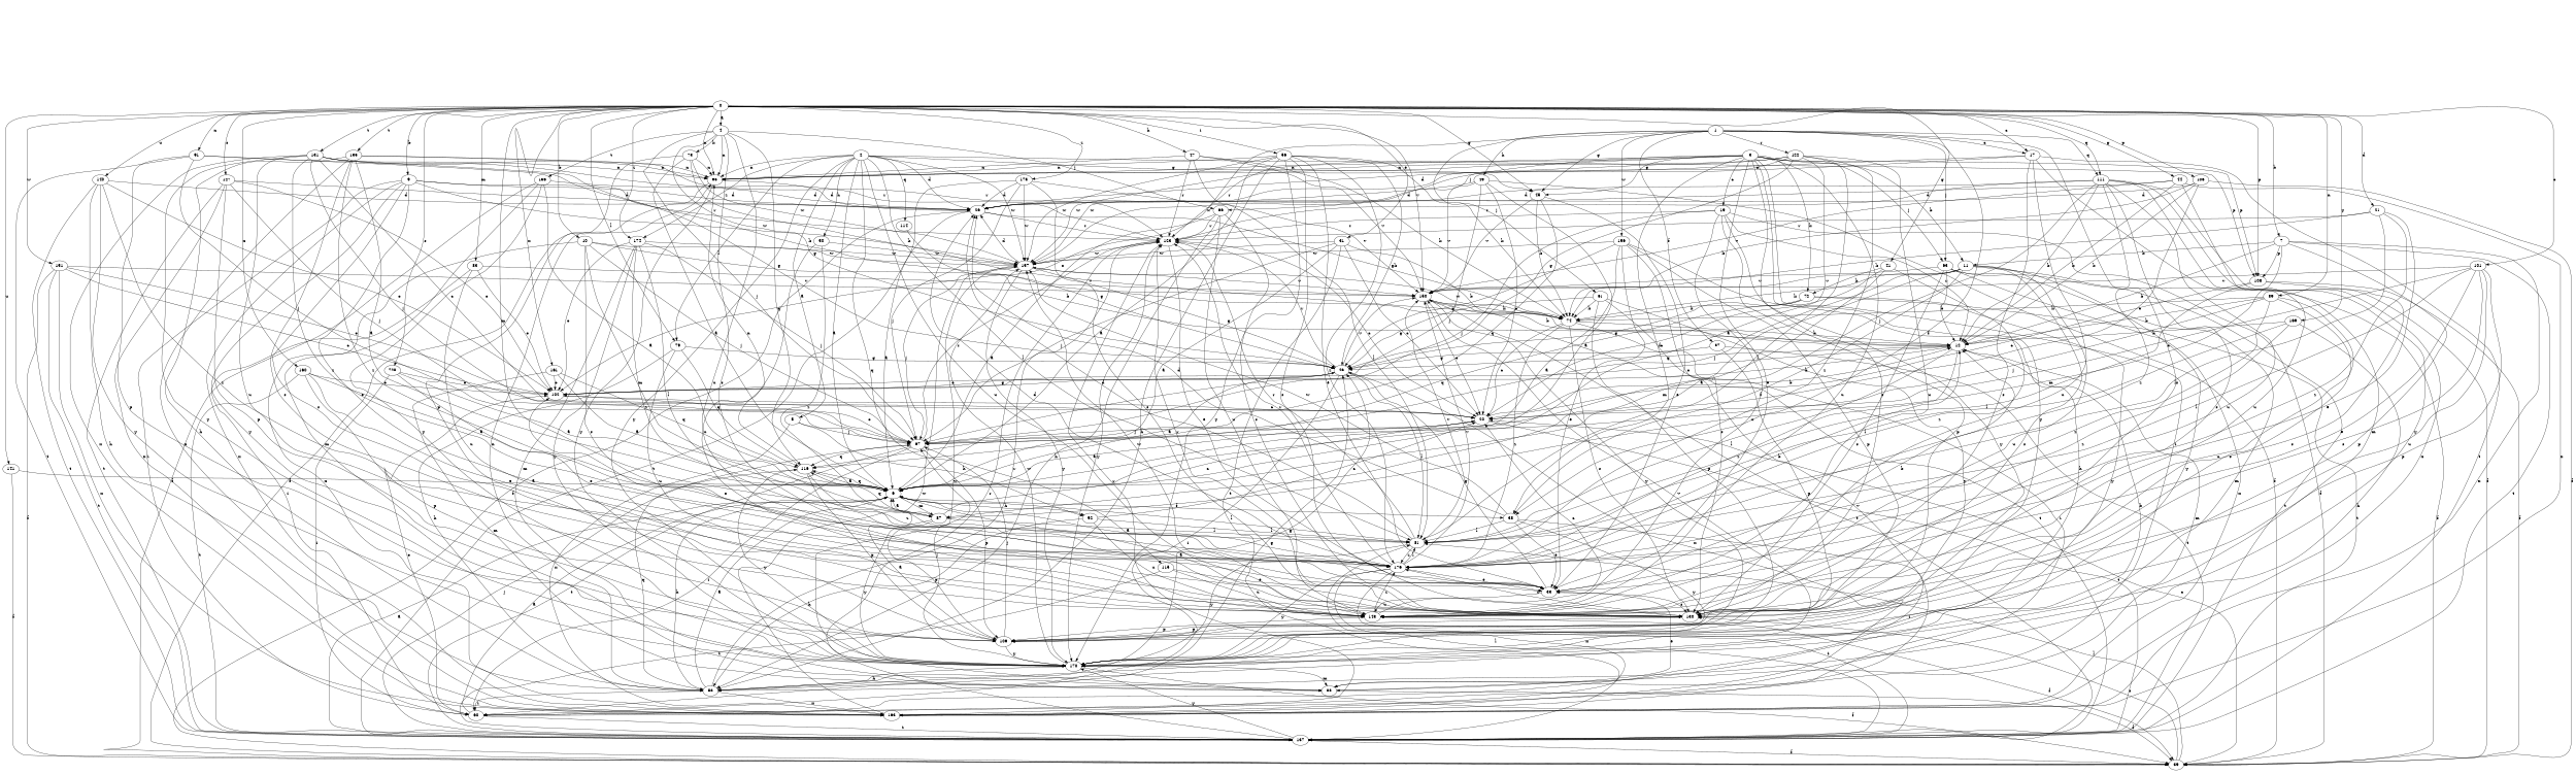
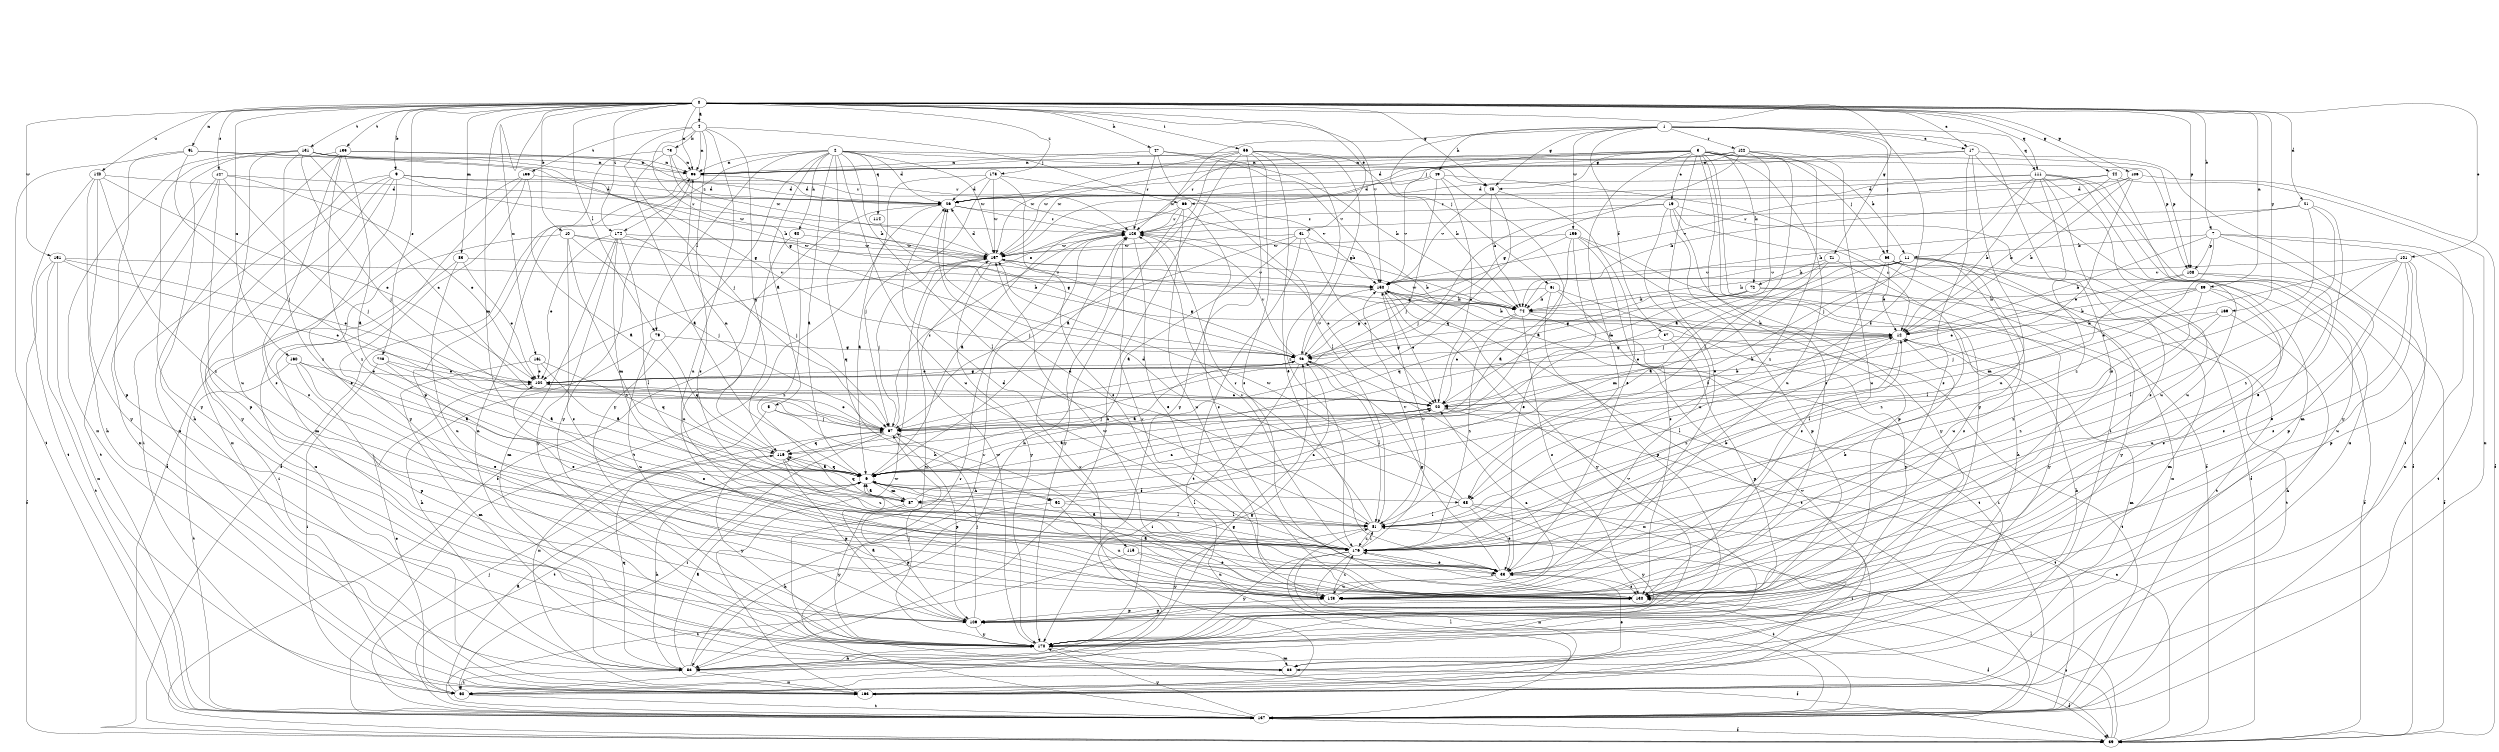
  strict digraph {
    0
    4
    7
    9
    10
    17
    21
    31
    41
    44
    45
    47
    56
    79
    83
    87
    89
    91
    95
    101
    106
    108
    111
    127
    n25 [label=728]
    131
    135
    140
-   141
    150
    151
    160
    161
    169
    173
    174
    130
    143
    66
    46
    67
    73
    116
    136
    11
    163
    12
    109
    137
    26
    157
    170
    33
    60
    123
    88
    81
    74
    176
    6
    20
    72
    53
    102
    39
    1
    37
    38
    49
    61
    63
    122
    156
    2
    5
    50
    114
    115
    52
    3
    19
    0 -> 4 [label=a]
    0 -> 7 [label=b]
    0 -> 9 [label=b]
    0 -> 10 [label=b]
    0 -> 17 [label=c]
    0 -> 21 [label=d]
    0 -> 31 [label=e]
    0 -> 41 [label=g]
    0 -> 44 [label=g]
    0 -> 45 [label=g]
    0 -> 47 [label=h]
    0 -> 56 [label=i]
    0 -> 79 [label=l]
    0 -> 83 [label=m]
    0 -> 87 [label=m]
    0 -> 89 [label=n]
    0 -> 91 [label=n]
    0 -> 95 [label=n]
    0 -> 101 [label=o]
    0 -> 106 [label=p]
    0 -> 108 [label=p]
    0 -> 111 [label=q]
    0 -> 127 [label=s]
    0 -> n25 [label=s]
    0 -> 131 [label=t]
    0 -> 135 [label=t]
    0 -> 140 [label=u]
-   0 -> 141 [label=u]
    0 -> 150 [label=v]
    0 -> 151 [label=w]
    0 -> 160 [label=x]
    0 -> 161 [label=x]
    0 -> 169 [label=y]
    0 -> 173 [label=z]
    0 -> 174 [label=z]
    4 -> 95 [label=n]
    4 -> 130 [label=s]
    4 -> 143 [label=u]
    4 -> 66 [label=j]
    4 -> 46 [label=g]
    4 -> 67 [label=j]
    4 -> 73 [label=k]
    4 -> 116 [label=q]
    4 -> 136 [label=t]
    7 -> 87 [label=m]
    7 -> 108 [label=p]
    7 -> 11 [label=b]
    7 -> 163 [label=x]
    7 -> 12 [label=b]
    7 -> 109 [label=p]
    7 -> 137 [label=t]
    9 -> 130 [label=s]
    9 -> 163 [label=x]
    9 -> 26 [label=d]
    9 -> 157 [label=w]
    9 -> 170 [label=y]
    9 -> 33 [label=e]
    9 -> 60 [label=i]
    9 -> 123 [label=r]
    10 -> 87 [label=m]
    10 -> 130 [label=s]
    10 -> 67 [label=j]
    10 -> 163 [label=x]
    10 -> 12 [label=b]
    10 -> 157 [label=w]
    17 -> 95 [label=n]
    17 -> 130 [label=s]
    17 -> 143 [label=u]
    17 -> 137 [label=t]
    17 -> 157 [label=w]
    17 -> 88 [label=m]
    21 -> 33 [label=e]
    21 -> 123 [label=r]
    21 -> 81 [label=l]
    21 -> 74 [label=k]
    21 -> 176 [label=z]
    31 -> 67 [label=j]
    31 -> 12 [label=b]
    31 -> 137 [label=t]
    31 -> 157 [label=w]
    31 -> 6 [label=a]
    31 -> 20 [label=c]
    41 -> 176 [label=z]
    41 -> 6 [label=a]
    41 -> 20 [label=c]
    41 -> 72 [label=k]
    44 -> 150 [label=v]
    44 -> 143 [label=u]
    44 -> 163 [label=x]
    44 -> 12 [label=b]
    44 -> 26 [label=d]
    45 -> 150 [label=v]
    45 -> 116 [label=q]
    45 -> 33 [label=e]
    45 -> 74 [label=k]
    47 -> 95 [label=n]
    47 -> 150 [label=v]
    47 -> 123 [label=r]
    47 -> 81 [label=l]
    47 -> 74 [label=k]
    56 -> 95 [label=n]
    56 -> 130 [label=s]
    56 -> 46 [label=g]
    56 -> 157 [label=w]
    56 -> 170 [label=y]
    56 -> 33 [label=e]
    56 -> 74 [label=k]
    56 -> 176 [label=z]
    56 -> 6 [label=a]
    56 -> 53 [label=h]
    79 -> 143 [label=u]
    79 -> 46 [label=g]
    79 -> 116 [label=q]
    79 -> 53 [label=h]
    83 -> 150 [label=v]
    83 -> 143 [label=u]
    83 -> 60 [label=i]
    83 -> 102 [label=o]
    87 -> 116 [label=q]
    87 -> 109 [label=p]
    87 -> 170 [label=y]
    87 -> 81 [label=l]
    87 -> 6 [label=a]
    87 -> 20 [label=c]
    89 -> 130 [label=s]
    89 -> 143 [label=u]
    89 -> 67 [label=j]
    89 -> 12 [label=b]
    89 -> 74 [label=k]
    89 -> 176 [label=z]
    91 -> 95 [label=n]
    91 -> 67 [label=j]
    91 -> 109 [label=p]
    91 -> 137 [label=t]
    91 -> 74 [label=k]
    95 -> 26 [label=d]
    95 -> 170 [label=y]
    95 -> 39 [label=f]
    101 -> 150 [label=v]
    101 -> 130 [label=s]
    101 -> 143 [label=u]
    101 -> 109 [label=p]
    101 -> 33 [label=e]
    101 -> 81 [label=l]
    101 -> 20 [label=c]
    106 -> 12 [label=b]
    106 -> 26 [label=d]
    106 -> 74 [label=k]
    106 -> 20 [label=c]
    106 -> 39 [label=f]
    108 -> 130 [label=s]
    108 -> 81 [label=l]
    108 -> 20 [label=c]
    108 -> 39 [label=f]
    111 -> 130 [label=s]
    111 -> 143 [label=u]
    111 -> 67 [label=j]
    111 -> 163 [label=x]
    111 -> 12 [label=b]
    111 -> 26 [label=d]
    111 -> 170 [label=y]
    111 -> 123 [label=r]
    111 -> 176 [label=z]
    111 -> 39 [label=f]
    127 -> 67 [label=j]
    127 -> 163 [label=x]
    127 -> 109 [label=p]
    127 -> 137 [label=t]
    127 -> 26 [label=d]
    127 -> 102 [label=o]
    n25 -> 33 [label=e]
    n25 -> 60 [label=i]
    n25 -> 6 [label=a]
    n25 -> 102 [label=o]
    131 -> 95 [label=n]
    131 -> 143 [label=u]
    131 -> 46 [label=g]
    131 -> 67 [label=j]
    131 -> 163 [label=x]
    131 -> 170 [label=y]
    131 -> 123 [label=r]
    131 -> 176 [label=z]
    131 -> 20 [label=c]
    135 -> 95 [label=n]
    135 -> 130 [label=s]
    135 -> 163 [label=x]
    135 -> 123 [label=r]
    135 -> 176 [label=z]
    135 -> 6 [label=a]
    135 -> 53 [label=h]
    140 -> 137 [label=t]
    140 -> 26 [label=d]
    140 -> 170 [label=y]
    140 -> 176 [label=z]
    140 -> 53 [label=h]
    140 -> 102 [label=o]
-   141 -> 6 [label=a]
-   141 -> 39 [label=f]
    150 -> 12 [label=b]
    150 -> 137 [label=t]
    150 -> 170 [label=y]
    150 -> 74 [label=k]
    150 -> 20 [label=c]
    151 -> 150 [label=v]
    151 -> 163 [label=x]
    151 -> 137 [label=t]
    151 -> 20 [label=c]
    151 -> 102 [label=o]
    151 -> 39 [label=f]
    160 -> 109 [label=p]
    160 -> 137 [label=t]
    160 -> 33 [label=e]
    160 -> 6 [label=a]
    160 -> 102 [label=o]
    161 -> 116 [label=q]
    161 -> 88 [label=m]
    161 -> 6 [label=a]
    161 -> 102 [label=o]
    169 -> 12 [label=b]
    169 -> 81 [label=l]
    169 -> 176 [label=z]
    169 -> 53 [label=h]
    173 -> 150 [label=v]
    173 -> 130 [label=s]
    173 -> 67 [label=j]
    173 -> 137 [label=t]
    173 -> 26 [label=d]
    173 -> 157 [label=w]
    174 -> 67 [label=j]
    174 -> 157 [label=w]
    174 -> 170 [label=y]
    174 -> 88 [label=m]
    174 -> 81 [label=l]
    174 -> 176 [label=z]
    174 -> 102 [label=o]
    130 -> 109 [label=p]
    130 -> 123 [label=r]
    130 -> 176 [label=z]
    130 -> 6 [label=a]
    143 -> 109 [label=p]
    143 -> 157 [label=w]
    143 -> 176 [label=z]
    143 -> 20 [label=c]
    143 -> 39 [label=f]
    66 -> 130 [label=s]
    66 -> 143 [label=u]
    66 -> 123 [label=r]
    66 -> 6 [label=a]
    66 -> 53 [label=h]
    46 -> 150 [label=v]
    46 -> 163 [label=x]
    46 -> 60 [label=i]
    46 -> 123 [label=r]
    46 -> 81 [label=l]
    46 -> 6 [label=a]
    46 -> 102 [label=o]
    67 -> 116 [label=q]
    67 -> 109 [label=p]
    67 -> 137 [label=t]
    67 -> 60 [label=i]
    67 -> 123 [label=r]
    67 -> 102 [label=o]
    73 -> 95 [label=n]
    73 -> 109 [label=p]
    73 -> 157 [label=w]
    73 -> 74 [label=k]
    73 -> 6 [label=a]
    116 -> 95 [label=n]
    116 -> 109 [label=p]
    116 -> 170 [label=y]
    116 -> 176 [label=z]
    116 -> 6 [label=a]
    136 -> 26 [label=d]
    136 -> 170 [label=y]
    136 -> 88 [label=m]
    136 -> 6 [label=a]
    136 -> 39 [label=f]
    11 -> 87 [label=m]
    11 -> 150 [label=v]
    11 -> 130 [label=s]
    11 -> 143 [label=u]
    11 -> 67 [label=j]
    11 -> 170 [label=y]
    11 -> 74 [label=k]
    11 -> 39 [label=f]
    11 -> 38 [label=f]
    163 -> 150 [label=v]
    163 -> 157 [label=w]
    163 -> 123 [label=r]
    12 -> 46 [label=g]
    12 -> 88 [label=m]
    12 -> 81 [label=l]
    12 -> 176 [label=z]
    12 -> 102 [label=o]
    109 -> 67 [label=j]
    109 -> 170 [label=y]
    109 -> 6 [label=a]
    137 -> 67 [label=j]
    137 -> 170 [label=y]
    137 -> 123 [label=r]
    137 -> 81 [label=l]
-   137 -> 6 [label=a]
    137 -> 39 [label=f]
    26 -> 123 [label=r]
    26 -> 74 [label=k]
    26 -> 6 [label=a]
    26 -> 39 [label=f]
    157 -> 150 [label=v]
    157 -> 46 [label=g]
    157 -> 67 [label=j]
    157 -> 26 [label=d]
    157 -> 170 [label=y]
    170 -> 67 [label=j]
    170 -> 12 [label=b]
    170 -> 157 [label=w]
    170 -> 88 [label=m]
    170 -> 53 [label=h]
    170 -> 39 [label=f]
    33 -> 130 [label=s]
    33 -> 143 [label=u]
    33 -> 46 [label=g]
    33 -> 12 [label=b]
    33 -> 102 [label=o]
    60 -> 46 [label=g]
    60 -> 137 [label=t]
    60 -> 6 [label=a]
    60 -> 102 [label=o]
    123 -> 157 [label=w]
    123 -> 170 [label=y]
    123 -> 33 [label=e]
    123 -> 20 [label=c]
    88 -> 157 [label=w]
    88 -> 33 [label=e]
    88 -> 39 [label=f]
    81 -> 150 [label=v]
    81 -> 26 [label=d]
    81 -> 170 [label=y]
    81 -> 123 [label=r]
    81 -> 176 [label=z]
    74 -> 130 [label=s]
    74 -> 12 [label=b]
    74 -> 157 [label=w]
    74 -> 60 [label=i]
    74 -> 176 [label=z]
    74 -> 20 [label=c]
    176 -> 150 [label=v]
    176 -> 163 [label=x]
    176 -> 12 [label=b]
    176 -> 137 [label=t]
    176 -> 26 [label=d]
    176 -> 170 [label=y]
    176 -> 33 [label=e]
    176 -> 123 [label=r]
    176 -> 81 [label=l]
    176 -> 6 [label=a]
    6 -> 87 [label=m]
    6 -> 116 [label=q]
    6 -> 81 [label=l]
    6 -> 53 [label=h]
    6 -> 38 [label=f]
    6 -> 52 [label=h]
    20 -> 67 [label=j]
    20 -> 12 [label=b]
    20 -> 137 [label=t]
    20 -> 6 [label=a]
    72 -> 46 [label=g]
    72 -> 116 [label=q]
    72 -> 137 [label=t]
    72 -> 170 [label=y]
    72 -> 74 [label=k]
    53 -> 95 [label=n]
    53 -> 150 [label=v]
    53 -> 46 [label=g]
    53 -> 116 [label=q]
    53 -> 163 [label=x]
    53 -> 60 [label=i]
    53 -> 123 [label=r]
    53 -> 6 [label=a]
    102 -> 46 [label=g]
    102 -> 12 [label=b]
    102 -> 20 [label=c]
    39 -> 130 [label=s]
    39 -> 81 [label=l]
    39 -> 20 [label=c]
    1 -> 17 [label=c]
    1 -> 45 [label=g]
    1 -> 111 [label=q]
    1 -> 130 [label=s]
    1 -> 102 [label=o]
    1 -> 37 [label=f]
    1 -> 38 [label=f]
    1 -> 49 [label=h]
    1 -> 61 [label=j]
    1 -> 63 [label=j]
    1 -> 122 [label=r]
    1 -> 156 [label=w]
    37 -> 46 [label=g]
    37 -> 109 [label=p]
    37 -> 137 [label=t]
    38 -> 26 [label=d]
    38 -> 157 [label=w]
    38 -> 170 [label=y]
    38 -> 33 [label=e]
    38 -> 60 [label=i]
    38 -> 81 [label=l]
    49 -> 150 [label=v]
    49 -> 67 [label=j]
    49 -> 26 [label=d]
    49 -> 6 [label=a]
    49 -> 20 [label=c]
    49 -> 39 [label=f]
    61 -> 46 [label=g]
    61 -> 109 [label=p]
    61 -> 137 [label=t]
    61 -> 170 [label=y]
    61 -> 74 [label=k]
    63 -> 150 [label=v]
    63 -> 130 [label=s]
    63 -> 163 [label=x]
    63 -> 12 [label=b]
    63 -> 137 [label=t]
    63 -> 88 [label=m]
    122 -> 95 [label=n]
    122 -> 143 [label=u]
    122 -> 46 [label=g]
    122 -> 26 [label=d]
    122 -> 157 [label=w]
    122 -> 81 [label=l]
    122 -> 176 [label=z]
    122 -> 6 [label=a]
    156 -> 130 [label=s]
    156 -> 46 [label=g]
    156 -> 109 [label=p]
    156 -> 157 [label=w]
    156 -> 33 [label=e]
    156 -> 6 [label=a]
    156 -> 53 [label=h]
    2 -> 45 [label=g]
    2 -> 79 [label=l]
    2 -> 95 [label=n]
    2 -> 108 [label=p]
    2 -> 174 [label=z]
    2 -> 143 [label=u]
    2 -> 26 [label=d]
    2 -> 157 [label=w]
    2 -> 170 [label=y]
    2 -> 81 [label=l]
    2 -> 6 [label=a]
    2 -> 5 [label=a]
    2 -> 50 [label=h]
    2 -> 114 [label=q]
    2 -> 115 [label=q]
    5 -> 67 [label=j]
    5 -> 163 [label=x]
    5 -> 52 [label=h]
    50 -> 143 [label=u]
    50 -> 157 [label=w]
    50 -> 176 [label=z]
    114 -> 46 [label=g]
    115 -> 143 [label=u]
    115 -> 137 [label=t]
    115 -> 33 [label=e]
    52 -> 143 [label=u]
    52 -> 81 [label=l]
    52 -> 20 [label=c]
    52 -> 53 [label=h]
    3 -> 45 [label=g]
    3 -> 95 [label=n]
    3 -> 108 [label=p]
    3 -> 130 [label=s]
    3 -> 143 [label=u]
    3 -> 66 [label=j]
    3 -> 11 [label=b]
    3 -> 157 [label=w]
    3 -> 170 [label=y]
    3 -> 33 [label=e]
    3 -> 60 [label=i]
    3 -> 123 [label=r]
    3 -> 72 [label=k]
    3 -> 38 [label=f]
    3 -> 63 [label=j]
    3 -> 19 [label=c]
    19 -> 143 [label=u]
    19 -> 67 [label=j]
    19 -> 12 [label=r]
    19 -> 109 [label=p]
    19 -> 170 [label=y]
    19 -> 123 [label=r]
    19 -> 39 [label=f]
  }
